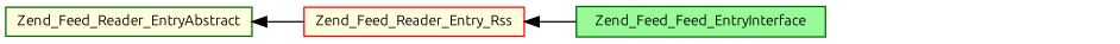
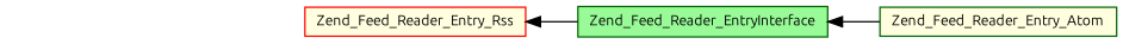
  digraph {
    fontname=Ubuntu
    rankdir=LR
    node [color=darkgreen fillcolor=lightyellow fontname=Ubuntu fontsize=10 shape=record style=filled]
    edge [color=black dir=back fontname=Ubuntu fontsize=10 labelfontname=Helvetica labelfontsize=10 style=solid]
-   n1 [height=0.2 label=Zend_Feed_Reader_EntryAbstract width=0.4]
    n2 [color=red height=0.2 label=Zend_Feed_Reader_Entry_Rss width=0.4]
-   n4 [fillcolor=palegreen height=0.2 label=Zend_Feed_Feed_EntryInterface width=0.4]
-   n1 -> n2
+   n3 [height=0.2 label=Zend_Feed_Reader_Entry_Atom width=0.4]
+   n4 [fillcolor=palegreen height=0.2 label=Zend_Feed_Reader_EntryInterface width=0.4]
    n2 -> n4
+   n4 -> n3
  }
